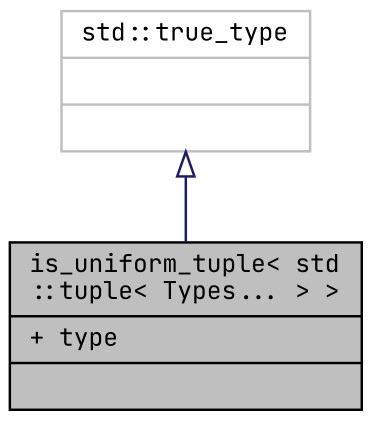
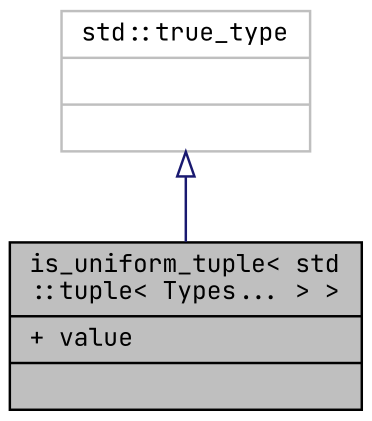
  digraph {
    fontname="JetBrains Mono"
    node [fontname="JetBrains Mono" fontsize=10 shape=record style=filled]
-   n1 [color=black fillcolor=grey75 fontcolor=black height=0.2 label="{is_uniform_tuple\< std\l::tuple\< Types... \> \>\n|+ type\l|}" width=0.4]
+   n1 [color=black fillcolor=grey75 fontcolor=black height=0.2 label="{is_uniform_tuple\< std\l::tuple\< Types... \> \>\n|+ value\l|}" width=0.4]
    n2 [color=grey75 fillcolor=white height=0.2 label="{std::true_type\n||}" width=0.4]
    n2 -> n1 [arrowtail=onormal color=midnightblue dir=back fontname="JetBrains Mono" fontsize=10 labelfontname=Helvetica labelfontsize=10 style=solid]
  }
